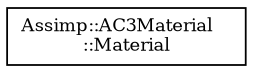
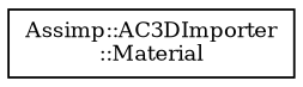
  digraph {
    rankdir=TB
    fontname="DejaVu Serif"
-   n1 [color=black fillcolor=white fontname="DejaVu Serif" fontsize=10 height=0.2 label="Assimp::AC3Material\l::Material" shape=record style=filled width=0.4]
+   n1 [color=black fillcolor=white fontname="DejaVu Serif" fontsize=10 height=0.2 label="Assimp::AC3DImporter\l::Material" shape=record style=filled width=0.4]
  }
